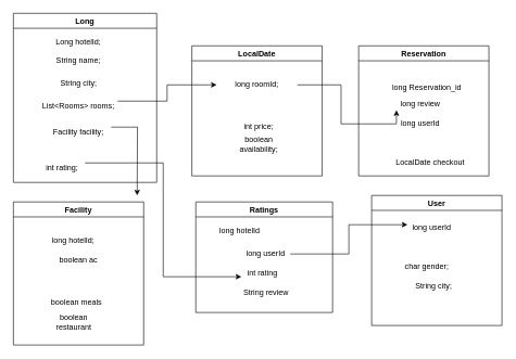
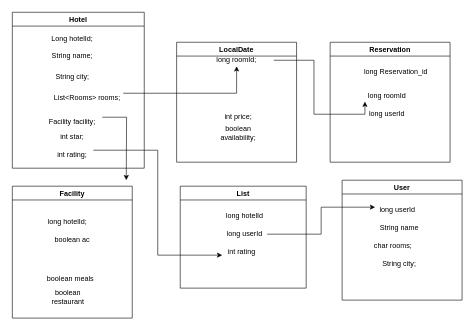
  <mxCell id="0" />
  <mxCell id="1" parent="0" />
- <mxCell id="2" value="Long" style="swimlane;" vertex="1" parent="1"><mxGeometry x="20" y="20" width="220" height="260" as="geometry" /></mxCell>
+ <mxCell id="2" value="Hotel" style="swimlane;" vertex="1" parent="1"><mxGeometry x="20" y="20" width="220" height="260" as="geometry" /></mxCell>
  <mxCell id="3" value="Long hotelId;" style="text;html=1;strokeColor=none;fillColor=none;align=center;verticalAlign=middle;whiteSpace=wrap;rounded=0;" vertex="1" parent="2"><mxGeometry x="30" y="30" width="140" height="30" as="geometry" /></mxCell>
  <mxCell id="4" value="&lt;br&gt;String name;" style="text;html=1;strokeColor=none;fillColor=none;align=center;verticalAlign=middle;whiteSpace=wrap;rounded=0;" vertex="1" parent="2"><mxGeometry x="50" y="60" width="100" height="10" as="geometry" /></mxCell>
  <mxCell id="5" value="&lt;br&gt;String city;" style="text;html=1;strokeColor=none;fillColor=none;align=center;verticalAlign=middle;whiteSpace=wrap;rounded=0;" vertex="1" parent="2"><mxGeometry x="57.5" y="90" width="85" height="20" as="geometry" /></mxCell>
  <mxCell id="6" value="&lt;br&gt;Facility facility;" style="text;html=1;strokeColor=none;fillColor=none;align=center;verticalAlign=middle;whiteSpace=wrap;rounded=0;" vertex="1" parent="2"><mxGeometry x="50" y="160" width="100" height="30" as="geometry" /></mxCell>
- <mxCell id="8" value="&lt;br&gt;int rating;" style="text;html=1;strokeColor=none;fillColor=none;align=center;verticalAlign=middle;whiteSpace=wrap;rounded=0;" vertex="1" parent="2"><mxGeometry x="40" y="220" width="70" height="20" as="geometry" /></mxCell>
- <mxCell id="9" value="&lt;br&gt;List&amp;lt;Rooms&amp;gt; rooms;" style="text;html=1;strokeColor=none;fillColor=none;align=center;verticalAlign=middle;whiteSpace=wrap;rounded=0;" vertex="1" parent="2"><mxGeometry x="40" y="120" width="120" height="30" as="geometry" /></mxCell>
+ <mxCell id="7" value="&lt;br&gt;int star;" style="text;html=1;strokeColor=none;fillColor=none;align=center;verticalAlign=middle;whiteSpace=wrap;rounded=0;" vertex="1" parent="2"><mxGeometry x="65" y="190" width="70" height="20" as="geometry" /></mxCell>
+ <mxCell id="8" value="&lt;br&gt;int rating;" style="text;html=1;strokeColor=none;fillColor=none;align=center;verticalAlign=middle;whiteSpace=wrap;rounded=0;" vertex="1" parent="2"><mxGeometry x="65" y="220" width="70" height="20" as="geometry" /></mxCell>
+ <mxCell id="9" value="&lt;br&gt;List&amp;lt;Rooms&amp;gt; rooms;" style="text;html=1;strokeColor=none;fillColor=none;align=center;verticalAlign=middle;whiteSpace=wrap;rounded=0;" vertex="1" parent="2"><mxGeometry x="65" y="120" width="120" height="30" as="geometry" /></mxCell>
  <mxCell id="10" value="LocalDate" style="swimlane;" vertex="1" parent="1"><mxGeometry x="294" y="70" width="200" height="200" as="geometry" /></mxCell>
- <mxCell id="11" value="long roomId;" style="text;html=1;strokeColor=none;fillColor=none;align=center;verticalAlign=middle;whiteSpace=wrap;rounded=0;" vertex="1" parent="10"><mxGeometry x="38" y="50" width="124" height="20" as="geometry" /></mxCell>
+ <mxCell id="11" value="long roomId;" style="text;html=1;strokeColor=none;fillColor=none;align=center;verticalAlign=middle;whiteSpace=wrap;rounded=0;" vertex="1" parent="10"><mxGeometry x="38" y="20" width="124" height="20" as="geometry" /></mxCell>
  <mxCell id="12" value="int price;" style="text;html=1;strokeColor=none;fillColor=none;align=center;verticalAlign=middle;whiteSpace=wrap;rounded=0;" vertex="1" parent="10"><mxGeometry x="56" y="110" width="94" height="30" as="geometry" /></mxCell>
  <mxCell id="13" value="&lt;br&gt;boolean availability;" style="text;html=1;strokeColor=none;fillColor=none;align=center;verticalAlign=middle;whiteSpace=wrap;rounded=0;" vertex="1" parent="10"><mxGeometry x="58" y="130" width="90" height="30" as="geometry" /></mxCell>
  <mxCell id="14" value="Reservation" style="swimlane;" vertex="1" parent="1"><mxGeometry x="550" y="70" width="200" height="200" as="geometry" /></mxCell>
- <mxCell id="15" value="long Reservation_id" style="text;html=1;strokeColor=none;fillColor=none;align=center;verticalAlign=middle;whiteSpace=wrap;rounded=0;" vertex="1" parent="14"><mxGeometry x="50" y="50" width="110" height="30" as="geometry" /></mxCell>
- <mxCell id="16" value="long review" style="text;html=1;strokeColor=none;fillColor=none;align=center;verticalAlign=middle;whiteSpace=wrap;rounded=0;" vertex="1" parent="14"><mxGeometry x="40" y="80" width="110" height="20" as="geometry" /></mxCell>
+ <mxCell id="15" value="long Reservation_id" style="text;html=1;strokeColor=none;fillColor=none;align=center;verticalAlign=middle;whiteSpace=wrap;rounded=0;" vertex="1" parent="14"><mxGeometry x="55" y="35" width="110" height="30" as="geometry" /></mxCell>
+ <mxCell id="16" value="long roomId" style="text;html=1;strokeColor=none;fillColor=none;align=center;verticalAlign=middle;whiteSpace=wrap;rounded=0;" vertex="1" parent="14"><mxGeometry x="40" y="80" width="110" height="20" as="geometry" /></mxCell>
  <mxCell id="17" value="long userId" style="text;html=1;strokeColor=none;fillColor=none;align=center;verticalAlign=middle;whiteSpace=wrap;rounded=0;" vertex="1" parent="14"><mxGeometry x="50" y="110" width="90" height="20" as="geometry" /></mxCell>
- <mxCell id="18" value="LocalDate checkout" style="text;html=1;strokeColor=none;fillColor=none;align=center;verticalAlign=middle;whiteSpace=wrap;rounded=0;" vertex="1" parent="14"><mxGeometry x="50" y="170" width="120" height="20" as="geometry" /></mxCell>
  <mxCell id="19" style="edgeStyle=orthogonalEdgeStyle;rounded=0;orthogonalLoop=1;jettySize=auto;html=1;entryX=0.164;entryY=0.95;entryDx=0;entryDy=0;entryPerimeter=0;" edge="1" parent="1" source="11" target="16"><mxGeometry relative="1" as="geometry" /></mxCell>
  <mxCell id="20" value="Facility" style="swimlane;" vertex="1" parent="1"><mxGeometry x="20" y="310" width="200" height="220" as="geometry" /></mxCell>
  <mxCell id="21" value="long hotelId;" style="text;html=1;strokeColor=none;fillColor=none;align=center;verticalAlign=middle;whiteSpace=wrap;rounded=0;" vertex="1" parent="20"><mxGeometry x="30" y="50" width="124" height="20" as="geometry" /></mxCell>
  <mxCell id="22" value="boolean ac" style="text;html=1;strokeColor=none;fillColor=none;align=center;verticalAlign=middle;whiteSpace=wrap;rounded=0;" vertex="1" parent="20"><mxGeometry x="48" y="80" width="104" height="20" as="geometry" /></mxCell>
  <mxCell id="23" value="boolean meals" style="text;html=1;strokeColor=none;fillColor=none;align=center;verticalAlign=middle;whiteSpace=wrap;rounded=0;" vertex="1" parent="20"><mxGeometry x="52" y="140" width="90" height="30" as="geometry" /></mxCell>
  <mxCell id="24" value="boolean restaurant" style="text;html=1;strokeColor=none;fillColor=none;align=center;verticalAlign=middle;whiteSpace=wrap;rounded=0;" vertex="1" parent="20"><mxGeometry x="48" y="170" width="90" height="30" as="geometry" /></mxCell>
  <mxCell id="25" style="edgeStyle=orthogonalEdgeStyle;rounded=0;orthogonalLoop=1;jettySize=auto;html=1;" edge="1" parent="1" source="6"><mxGeometry relative="1" as="geometry"><mxPoint x="210" y="300" as="targetPoint" /></mxGeometry></mxCell>
  <mxCell id="26" style="edgeStyle=orthogonalEdgeStyle;rounded=0;orthogonalLoop=1;jettySize=auto;html=1;" edge="1" parent="1" source="9" target="11"><mxGeometry relative="1" as="geometry" /></mxCell>
- <mxCell id="27" value="Ratings" style="swimlane;" vertex="1" parent="1"><mxGeometry x="300" y="310" width="210" height="170" as="geometry" /></mxCell>
- <mxCell id="28" value="String review" style="text;html=1;strokeColor=none;fillColor=none;align=center;verticalAlign=middle;whiteSpace=wrap;rounded=0;" vertex="1" parent="27"><mxGeometry x="62.5" y="130" width="90" height="20" as="geometry" /></mxCell>
+ <mxCell id="27" value="List" style="swimlane;" vertex="1" parent="1"><mxGeometry x="300" y="310" width="210" height="170" as="geometry" /></mxCell>
  <mxCell id="29" value="int rating" style="text;html=1;strokeColor=none;fillColor=none;align=center;verticalAlign=middle;whiteSpace=wrap;rounded=0;" vertex="1" parent="27"><mxGeometry x="70" y="100" width="65" height="20" as="geometry" /></mxCell>
  <mxCell id="30" value="long userId" style="text;html=1;strokeColor=none;fillColor=none;align=center;verticalAlign=middle;whiteSpace=wrap;rounded=0;" vertex="1" parent="27"><mxGeometry x="70" y="70" width="75" height="20" as="geometry" /></mxCell>
- <mxCell id="31" value="long hotelId" style="text;html=1;strokeColor=none;fillColor=none;align=center;verticalAlign=middle;whiteSpace=wrap;rounded=0;" vertex="1" parent="27"><mxGeometry x="30" y="35" width="75" height="20" as="geometry" /></mxCell>
+ <mxCell id="31" value="long hotelId" style="text;html=1;strokeColor=none;fillColor=none;align=center;verticalAlign=middle;whiteSpace=wrap;rounded=0;" vertex="1" parent="27"><mxGeometry x="70" y="40" width="75" height="20" as="geometry" /></mxCell>
  <mxCell id="32" style="edgeStyle=orthogonalEdgeStyle;rounded=0;orthogonalLoop=1;jettySize=auto;html=1;entryX=0;entryY=0.75;entryDx=0;entryDy=0;" edge="1" parent="1" source="8" target="29"><mxGeometry relative="1" as="geometry" /></mxCell>
  <mxCell id="33" value="User" style="swimlane;" vertex="1" parent="1"><mxGeometry x="570" y="300" width="200" height="200" as="geometry" /></mxCell>
  <mxCell id="34" value="String city;" style="text;html=1;strokeColor=none;fillColor=none;align=center;verticalAlign=middle;whiteSpace=wrap;rounded=0;" vertex="1" parent="33"><mxGeometry x="57.5" y="130" width="75" height="20" as="geometry" /></mxCell>
  <mxCell id="35" value="long userId" style="text;html=1;strokeColor=none;fillColor=none;align=center;verticalAlign=middle;whiteSpace=wrap;rounded=0;" vertex="1" parent="33"><mxGeometry x="55" y="40" width="75" height="20" as="geometry" /></mxCell>
- <mxCell id="37" value="char gender;" style="text;html=1;strokeColor=none;fillColor=none;align=center;verticalAlign=middle;whiteSpace=wrap;rounded=0;" vertex="1" parent="33"><mxGeometry x="40" y="100" width="90" height="20" as="geometry" /></mxCell>
+ <mxCell id="36" value="String name" style="text;html=1;strokeColor=none;fillColor=none;align=center;verticalAlign=middle;whiteSpace=wrap;rounded=0;" vertex="1" parent="33"><mxGeometry x="47.5" y="70" width="95" height="20" as="geometry" /></mxCell>
+ <mxCell id="37" value="char rooms;" style="text;html=1;strokeColor=none;fillColor=none;align=center;verticalAlign=middle;whiteSpace=wrap;rounded=0;" vertex="1" parent="33"><mxGeometry x="40" y="100" width="90" height="20" as="geometry" /></mxCell>
  <mxCell id="38" style="edgeStyle=orthogonalEdgeStyle;rounded=0;orthogonalLoop=1;jettySize=auto;html=1;entryX=0;entryY=0.25;entryDx=0;entryDy=0;" edge="1" parent="1" source="30" target="35"><mxGeometry relative="1" as="geometry" /></mxCell>
